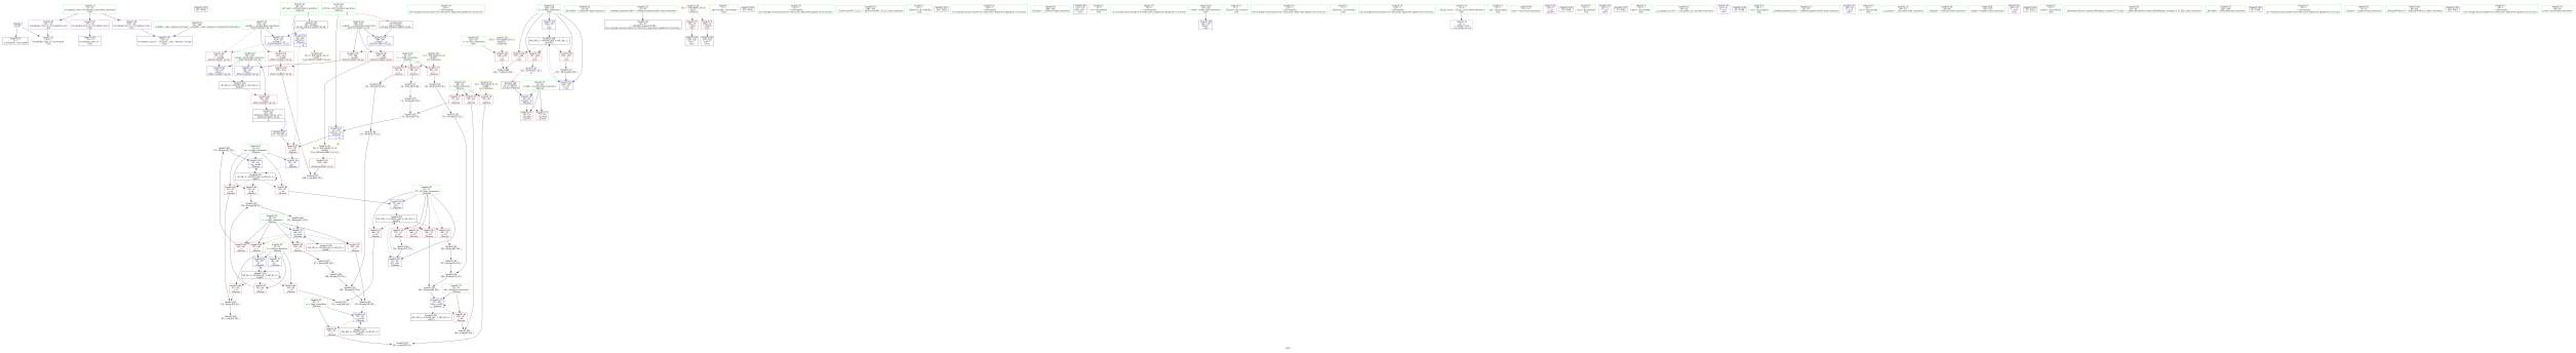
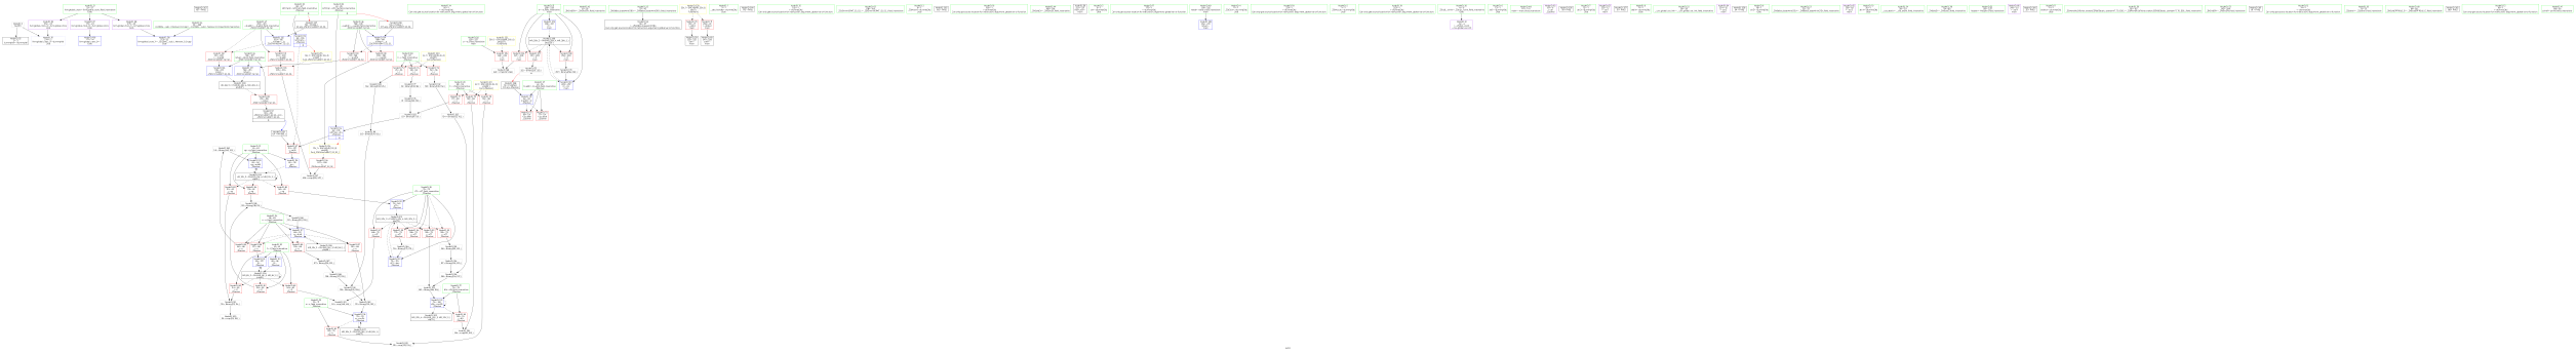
  digraph {
    fontname=Montserrat
    label=SVFG
    node [color=green fontname=Montserrat shape=record]
    edge [fontname=Montserrat style=solid]
    n1 [color=grey label="{NodeID: 0\nNullPtr}"]
    n2 [color=black label="{NodeID: 55\n2\<--3\ndummyVal\<--dummyVal\n}"]
    n3 [color=blue label="{NodeID: 111\n274\<--3\nllvm.global_ctors_2\<--dummyVal\nGlob }" style=dotted]
    n4 [color=black label="{NodeID: 263\n167 = PHI()\n}"]
    n5 [color=grey label="{NodeID: 180\n141 = Binary(140, 102, )\n}"]
    n6 [color=blue label="{NodeID: 120\n62\<--141\nrg\<--sub16\n_Z5solvei\n}"]
    n7 [color=black label="{NodeID: 205\nMR_10V_3 = PHI(MR_10V_4, MR_10V_2, )\npts\{63 \}\n}"]
    n8 [color=red label="{NodeID: 84\n119\<--62\n\<--rg\n_Z5solvei\n}"]
    n9 [color=red label="{NodeID: 85\n145\<--62\n\<--rg\n_Z5solvei\n}"]
    n10 [color=red label="{NodeID: 83\n113\<--62\n\<--rg\n_Z5solvei\n}"]
    n11 [color=red label="{NodeID: 97\n110\<--107\n\<--call6\n_Z5solvei\n}"]
    n12 [color=blue label="{NodeID: 116\n62\<--110\nrg\<--\n_Z5solvei\n}"]
    n13 [label="{NodeID: 14\n100\<--1\n\<--dummyObj\nCan only get source location for instruction, argument, global var or function.}"]
    n14 [color=grey label="{NodeID: 194\n157 = Binary(156, 100, )\n}"]
    n15 [color=grey label="{NodeID: 196\n158 = Binary(154, 157, )\n}"]
    n16 [color=grey label="{NodeID: 178\n160 = Binary(158, 159, )\n}"]
    n17 [color=blue label="{NodeID: 122\n74\<--160\ns19\<--mul25\n_Z5solvei\n}"]
    n18 [label="{NodeID: 28\n56\<--57\nr\<--r_field_insensitive\n_Z5solvei\n}"]
    n19 [color=red label="{NodeID: 74\n98\<--56\n\<--r\n_Z5solvei\n}"]
    n20 [color=red label="{NodeID: 75\n123\<--56\n\<--r\n_Z5solvei\n}"]
    n21 [color=red label="{NodeID: 76\n152\<--56\n\<--r\n_Z5solvei\n}"]
    n22 [color=grey label="{NodeID: 177\n99 = Binary(100, 98, )\n}"]
    n23 [color=grey label="{NodeID: 189\n124 = Binary(100, 123, )\n}"]
    n24 [color=grey label="{NodeID: 192\n153 = Binary(100, 152, )\n}"]
    n25 [color=grey label="{NodeID: 176\n101 = Binary(99, 102, )\n}"]
    n26 [color=grey label="{NodeID: 181\n125 = Binary(124, 102, )\n}"]
    n27 [color=grey label="{NodeID: 193\n154 = Binary(153, 102, )\n}"]
    n28 [color=black label="{NodeID: 208\nMR_38V_3 = PHI(MR_38V_4, MR_38V_2, )\npts\{229 \}\n}"]
    n29 [color=red label="{NodeID: 106\n247\<--228\n\<--it\nmain\n}"]
    n30 [color=red label="{NodeID: 107\n251\<--228\n\<--it\nmain\n}"]
    n31 [color=red label="{NodeID: 108\n256\<--228\n\<--it\nmain\n}"]
    n32 [color=blue label="{NodeID: 130\n228\<--257\nit\<--inc\nmain\n}"]
    n33 [color=grey label="{NodeID: 198\n249 = cmp(247, 248, )\n}"]
    n34 [color=grey label="{NodeID: 175\n252 = Binary(251, 253, )\n|{<s0>14}}"]
    n35 [color=grey label="{NodeID: 179\n257 = Binary(256, 253, )\n}"]
    n36 [color=black label="{NodeID: 268\n53 = PHI(252, )\n0th arg _Z5solvei }"]
    n37 [color=blue label="{NodeID: 125\n200\<--195\n__b.addr\<--__b\n_ZSt3minIxERKT_S2_S2_\n}"]
    n38 [color=red label="{NodeID: 101\n204\<--200\n\<--__b.addr\n_ZSt3minIxERKT_S2_S2_\n}"]
    n39 [color=red label="{NodeID: 102\n210\<--200\n\<--__b.addr\n_ZSt3minIxERKT_S2_S2_\n}"]
    n40 [color=red label="{NodeID: 103\n205\<--204\n\<--\n_ZSt3minIxERKT_S2_S2_\n}"]
    n41 [color=blue label="{NodeID: 126\n196\<--210\nretval\<--\n_ZSt3minIxERKT_S2_S2_\n}"]
    n42 [color=grey label="{NodeID: 197\n208 = cmp(205, 207, )\n}"]
    n43 [color=black label="{NodeID: 209\nMR_26V_3 = PHI(MR_26V_4, MR_26V_2, )\npts\{197 \}\n}"]
    n44 [label="{NodeID: 42\n92\<--93\n_ZNSirsERx\<--_ZNSirsERx_field_insensitive\n}"]
    n45 [color=black label="{NodeID: 56\n36\<--37\n\<--_ZNSt8ios_base4InitD1Ev\nCan only get source location for instruction, argument, global var or function.}"]
    n46 [color=red label="{NodeID: 70\n232\<--17\n\<--stdin\nmain\n}"]
    n47 [color=black label="{NodeID: 59\n235\<--232\ncall\<--\nmain\n}"]
    n48 [color=grey label="{NodeID: 185\n120 = Binary(118, 119, )\n}"]
    n49 [color=grey label="{NodeID: 186\n121 = Binary(120, 100, )\n}"]
    n50 [color=blue label="{NodeID: 117\n68\<--121\nn\<--div8\n_Z5solvei\n}"]
    n51 [label="{NodeID: 1\n7\<--1\n__dso_handle\<--dummyObj\nGlob }"]
    n52 [color=black label="{NodeID: 264\n170 = PHI()\n}"]
    n53 [color=grey label="{NodeID: 190\n129 = Binary(125, 128, )\n}"]
    n54 [color=grey label="{NodeID: 182\n131 = Binary(129, 130, )\n}"]
    n55 [color=blue label="{NodeID: 118\n70\<--131\ns\<--mul14\n_Z5solvei\n}"]
    n56 [color=red label="{NodeID: 98\n216\<--196\n\<--retval\n_ZSt3minIxERKT_S2_S2_\n}"]
    n57 [color=black label="{NodeID: 57\n193\<--216\n_ZSt3minIxERKT_S2_S2__ret\<--\n_ZSt3minIxERKT_S2_S2_\n|{<s0>8}}"]
    n58 [color=black label="{NodeID: 259\n107 = PHI(193, )\n}"]
    n59 [label="{NodeID: 15\n102\<--1\n\<--dummyObj\nCan only get source location for instruction, argument, global var or function.}"]
    n60 [color=grey label="{NodeID: 195\n156 = Binary(155, 102, )\n}"]
    n61 [color=blue label="{NodeID: 112\n54\<--53\ntc.addr\<--tc\n_Z5solvei\n}"]
    n62 [color=red label="{NodeID: 72\n77\<--54\n\<--tc.addr\n_Z5solvei\n}"]
    n63 [color=red label="{NodeID: 73\n86\<--54\n\<--tc.addr\n_Z5solvei\n}"]
    n64 [label="{NodeID: 29\n58\<--59\nt\<--t_field_insensitive\n_Z5solvei\n}"]
    n65 [color=red label="{NodeID: 77\n97\<--58\n\<--t\n_Z5solvei\n}"]
    n66 [color=red label="{NodeID: 78\n134\<--58\n\<--t\n_Z5solvei\n}"]
    n67 [color=red label="{NodeID: 79\n163\<--58\n\<--t\n_Z5solvei\n}"]
    n68 [color=grey label="{NodeID: 183\n103 = Binary(97, 101, )\n}"]
    n69 [color=grey label="{NodeID: 202\n135 = cmp(133, 134, )\n}"]
    n70 [color=grey label="{NodeID: 199\n164 = cmp(162, 163, )\n}"]
    n71 [color=blue label="{NodeID: 114\n64\<--103\nref.tmp\<--div\n_Z5solvei\n|{|<s1>8}}"]
    n72 [label="{NodeID: 43\n108\<--109\n_ZSt3minIxERKT_S2_S2_\<--_ZSt3minIxERKT_S2_S2__field_insensitive\n}"]
    n73 [color=red label="{NodeID: 71\n238\<--22\n\<--stdout\nmain\n}"]
    n74 [color=black label="{NodeID: 60\n241\<--238\ncall1\<--\nmain\n}"]
    n75 [color=blue label="{NodeID: 121\n72\<--145\nn17\<--\n_Z5solvei\n}"]
    n76 [color=black label="{NodeID: 212\nMR_20V_3 = PHI(MR_20V_4, MR_20V_2, )\npts\{73 \}\n}"]
    n77 [color=blue label="{NodeID: 123\n72\<--174\nn17\<--dec\n_Z5solvei\n}"]
    n78 [color=red label="{NodeID: 91\n148\<--72\n\<--n17\n_Z5solvei\n}"]
    n79 [color=red label="{NodeID: 92\n155\<--72\n\<--n17\n_Z5solvei\n}"]
    n80 [color=red label="{NodeID: 93\n159\<--72\n\<--n17\n_Z5solvei\n}"]
    n81 [color=red label="{NodeID: 94\n166\<--72\n\<--n17\n_Z5solvei\n}"]
    n82 [color=red label="{NodeID: 95\n173\<--72\n\<--n17\n_Z5solvei\n}"]
    n83 [label="{NodeID: 2\n8\<--1\n_ZSt4cerr\<--dummyObj\nGlob }"]
    n84 [color=black label="{NodeID: 265\n242 = PHI()\n}"]
    n85 [color=red label="{NodeID: 90\n133\<--70\n\<--s\n_Z5solvei\n}"]
    n86 [color=black label="{NodeID: 207\nMR_18V_2 = PHI(MR_18V_3, MR_18V_1, )\npts\{71 \}\n}"]
    n87 [color=red label="{NodeID: 99\n206\<--198\n\<--__a.addr\n_ZSt3minIxERKT_S2_S2_\n}"]
    n88 [color=yellow label="{NodeID: 214\n12V_1 = ENCHI(MR_12V_0)\npts\{65 \}\nFun[_ZSt3minIxERKT_S2_S2_]}" style=double]
    n89 [color=red label="{NodeID: 104\n207\<--206\n\<--\n_ZSt3minIxERKT_S2_S2_\n}"]
    n90 [label="{NodeID: 16\n106\<--1\n\<--dummyObj\nCan only get source location for instruction, argument, global var or function.}"]
    n91 [color=black label="{NodeID: 203\nMR_22V_4 = PHI(MR_22V_3, MR_22V_2, )\npts\{75 \}\n}"]
    n92 [color=red label="{NodeID: 96\n162\<--74\n\<--s19\n_Z5solvei\n}"]
    n93 [color=blue label="{NodeID: 113\n60\<--96\nlf\<--\n_Z5solvei\n}"]
    n94 [color=black label="{NodeID: 204\nMR_8V_3 = PHI(MR_8V_5, MR_8V_2, )\npts\{61 \}\n}"]
    n95 [color=red label="{NodeID: 80\n114\<--60\n\<--lf\n_Z5solvei\n}"]
    n96 [color=red label="{NodeID: 81\n118\<--60\n\<--lf\n_Z5solvei\n}"]
    n97 [color=red label="{NodeID: 82\n149\<--60\n\<--lf\n_Z5solvei\n}"]
    n98 [color=blue label="{NodeID: 119\n60\<--137\nlf\<--\n_Z5solvei\n}"]
    n99 [color=grey label="{NodeID: 191\n115 = Binary(113, 114, )\n}"]
    n100 [color=grey label="{NodeID: 201\n150 = cmp(148, 149, )\n}"]
    n101 [label="{NodeID: 30\n60\<--61\nlf\<--lf_field_insensitive\n_Z5solvei\n}"]
    n102 [color=grey label="{NodeID: 200\n116 = cmp(115, 100, )\n}"]
    n103 [color=blue label="{NodeID: 127\n196\<--213\nretval\<--\n_ZSt3minIxERKT_S2_S2_\n}"]
    n104 [label="{NodeID: 44\n168\<--169\n_ZNSolsEx\<--_ZNSolsEx_field_insensitive\n}"]
    n105 [color=black label="{NodeID: 58\n223\<--231\nmain_ret\<--\nmain\n}"]
    n106 [color=red label="{NodeID: 86\n126\<--68\n\<--n\n_Z5solvei\n}"]
    n107 [color=grey label="{NodeID: 187\n127 = Binary(126, 102, )\n}"]
    n108 [color=grey label="{NodeID: 188\n128 = Binary(127, 100, )\n}"]
    n109 [label="{NodeID: 3\n9\<--1\n.str\<--dummyObj\nGlob }"]
    n110 [color=black label="{NodeID: 266\n194 = PHI(64, )\n0th arg _ZSt3minIxERKT_S2_S2_ }"]
    n111 [color=blue label="{NodeID: 124\n198\<--194\n__a.addr\<--__a\n_ZSt3minIxERKT_S2_S2_\n}"]
    n112 [color=red label="{NodeID: 100\n213\<--198\n\<--__a.addr\n_ZSt3minIxERKT_S2_S2_\n}"]
    n113 [label="{NodeID: 17\n175\<--1\n\<--dummyObj\nCan only get source location for instruction, argument, global var or function.}"]
    n114 [label="{NodeID: 31\n62\<--63\nrg\<--rg_field_insensitive\n_Z5solvei\n}"]
    n115 [color=blue label="{NodeID: 128\n224\<--231\nretval\<--\nmain\n}"]
    n116 [label="{NodeID: 45\n196\<--197\nretval\<--retval_field_insensitive\n_ZSt3minIxERKT_S2_S2_\n}"]
    n117 [color=red label="{NodeID: 87\n130\<--68\n\<--n\n_Z5solvei\n}"]
    n118 [label="{NodeID: 4\n11\<--1\n_ZSt3cin\<--dummyObj\nGlob }"]
    n119 [color=black label="{NodeID: 267\n195 = PHI(66, )\n1st arg _ZSt3minIxERKT_S2_S2_ }"]
    n120 [color=grey label="{NodeID: 184\n174 = Binary(173, 175, )\n}"]
    n121 [label="{NodeID: 18\n231\<--1\n\<--dummyObj\nCan only get source location for instruction, argument, global var or function.}"]
    n122 [color=blue label="{NodeID: 115\n66\<--106\nref.tmp5\<--\n_Z5solvei\n|{|<s1>8}}"]
    n123 [color=yellow label="{NodeID: 215\n14V_1 = ENCHI(MR_14V_0)\npts\{67 \}\nFun[_ZSt3minIxERKT_S2_S2_]}" style=double]
    n124 [label="{NodeID: 32\n64\<--65\nref.tmp\<--ref.tmp_field_insensitive\n_Z5solvei\n|{|<s1>8}}"]
    n125 [color=blue label="{NodeID: 129\n228\<--231\nit\<--\nmain\n}"]
    n126 [label="{NodeID: 46\n198\<--199\n__a.addr\<--__a.addr_field_insensitive\n_ZSt3minIxERKT_S2_S2_\n}"]
    n127 [color=red label="{NodeID: 88\n137\<--68\n\<--n\n_Z5solvei\n}"]
    n128 [label="{NodeID: 5\n12\<--1\n_ZSt4cout\<--dummyObj\nGlob }"]
    n129 [color=red label="{NodeID: 89\n140\<--68\n\<--n\n_Z5solvei\n}"]
    n130 [color=black label="{NodeID: 206\nMR_16V_2 = PHI(MR_16V_3, MR_16V_1, )\npts\{69 \}\n}"]
    n131 [label="{NodeID: 19\n253\<--1\n\<--dummyObj\nCan only get source location for instruction, argument, global var or function.}"]
    n132 [label="{NodeID: 33\n66\<--67\nref.tmp5\<--ref.tmp5_field_insensitive\n_Z5solvei\n|{|<s1>8}}"]
    n133 [label="{NodeID: 47\n200\<--201\n__b.addr\<--__b.addr_field_insensitive\n_ZSt3minIxERKT_S2_S2_\n}"]
    n134 [color=purple label="{NodeID: 61\n34\<--4\n\<--_ZStL8__ioinit\n__cxx_global_var_init\n}"]
    n135 [label="{NodeID: 6\n13\<--1\n.str.1\<--dummyObj\nGlob }"]
    n136 [label="{NodeID: 20\n4\<--6\n_ZStL8__ioinit\<--_ZStL8__ioinit_field_insensitive\nGlob }"]
    n137 [label="{NodeID: 34\n68\<--69\nn\<--n_field_insensitive\n_Z2solvei\n}"]
    n138 [label="{NodeID: 48\n221\<--222\nmain\<--main_field_insensitive\n}"]
    n139 [color=purple label="{NodeID: 62\n87\<--9\n\<--.str\n_Z5solvei\n}"]
    n140 [color=black label="{NodeID: 256\n78 = PHI()\n}"]
    n141 [label="{NodeID: 7\n15\<--1\n.str.2\<--dummyObj\nGlob }"]
    n142 [label="{NodeID: 21\n23\<--27\nllvm.global_ctors\<--llvm.global_ctors_field_insensitive\nGlob }"]
    n143 [color=purple label="{NodeID: 67\n272\<--23\nllvm.global_ctors_0\<--llvm.global_ctors\nGlob }"]
    n144 [color=purple label="{NodeID: 68\n273\<--23\nllvm.global_ctors_1\<--llvm.global_ctors\nGlob }"]
    n145 [color=purple label="{NodeID: 69\n274\<--23\nllvm.global_ctors_2\<--llvm.global_ctors\nGlob }"]
    n146 [color=blue label="{NodeID: 109\n272\<--24\nllvm.global_ctors_0\<--\nGlob }"]
    n147 [color=blue label="{NodeID: 110\n273\<--25\nllvm.global_ctors_1\<--_GLOBAL__sub_I_Nerevar_0_0.cpp\nGlob }"]
    n148 [label="{NodeID: 35\n70\<--71\ns\<--s_field_insensitive\n_Z5solvei\n}"]
    n149 [label="{NodeID: 49\n224\<--225\nretval\<--retval_field_insensitive\nmain\n}"]
    n150 [color=purple label="{NodeID: 63\n233\<--13\n\<--.str.1\nmain\n}"]
    n151 [color=black label="{NodeID: 257\n91 = PHI()\n}"]
    n152 [label="{NodeID: 8\n17\<--1\nstdin\<--dummyObj\nGlob }"]
    n153 [color=red label="{NodeID: 105\n248\<--226\n\<--tc\nmain\n}"]
    n154 [label="{NodeID: 22\n28\<--29\n__cxx_global_var_init\<--__cxx_global_var_init_field_insensitive\n}"]
    n155 [label="{NodeID: 36\n72\<--73\nn17\<--n17_field_insensitive\n_Z5solvei\n}"]
    n156 [label="{NodeID: 50\n226\<--227\ntc\<--tc_field_insensitive\nmain\n}"]
    n157 [color=yellow label="{NodeID: 230\n32V_1 = ENCHI(MR_32V_0)\npts\{1 \}\nFun[main]}" style=double]
    n158 [color=purple label="{NodeID: 64\n234\<--15\n\<--.str.2\nmain\n}"]
    n159 [color=black label="{NodeID: 258\n94 = PHI()\n}"]
    n160 [label="{NodeID: 9\n18\<--1\n.str.3\<--dummyObj\nGlob }"]
    n161 [label="{NodeID: 23\n32\<--33\n_ZNSt8ios_base4InitC1Ev\<--_ZNSt8ios_base4InitC1Ev_field_insensitive\n}"]
    n162 [label="{NodeID: 37\n74\<--75\ns19\<--s19_field_insensitive\n_Z5solvei\n}"]
    n163 [label="{NodeID: 51\n228\<--229\nit\<--it_field_insensitive\nmain\n}"]
    n164 [color=purple label="{NodeID: 65\n239\<--18\n\<--.str.3\nmain\n}"]
    n165 [label="{NodeID: 10\n20\<--1\n.str.4\<--dummyObj\nGlob }"]
    n166 [label="{NodeID: 24\n38\<--39\n__cxa_atexit\<--__cxa_atexit_field_insensitive\n}"]
    n167 [label="{NodeID: 38\n79\<--80\n_ZNSolsEi\<--_ZNSolsEi_field_insensitive\n}"]
    n168 [label="{NodeID: 52\n236\<--237\nfreopen\<--freopen_field_insensitive\n}"]
    n169 [color=yellow label="{NodeID: 232\n36V_1 = ENCHI(MR_36V_0)\npts\{227 \}\nFun[main]}" style=double]
    n170 [color=purple label="{NodeID: 66\n240\<--20\n\<--.str.4\nmain\n}"]
    n171 [color=black label="{NodeID: 260\n35 = PHI()\n}"]
    n172 [label="{NodeID: 11\n22\<--1\nstdout\<--dummyObj\nGlob }"]
    n173 [label="{NodeID: 25\n37\<--43\n_ZNSt8ios_base4InitD1Ev\<--_ZNSt8ios_base4InitD1Ev_field_insensitive\n}"]
    n174 [label="{NodeID: 39\n82\<--83\n_ZSt4endlIcSt11char_traitsIcEERSt13basic_ostreamIT_T0_ES6_\<--_ZSt4endlIcSt11char_traitsIcEERSt13basic_ostreamIT_T0_ES6__field_insensitive\n}"]
    n175 [label="{NodeID: 53\n243\<--244\n_ZNSirsERi\<--_ZNSirsERi_field_insensitive\n}"]
    n176 [color=black label="{NodeID: 261\n81 = PHI()\n}"]
    n177 [label="{NodeID: 12\n24\<--1\n\<--dummyObj\nCan only get source location for instruction, argument, global var or function.}"]
    n178 [label="{NodeID: 26\n50\<--51\n_Z5solvei\<--_Z5solvei_field_insensitive\n}"]
    n179 [label="{NodeID: 40\n84\<--85\n_ZNSolsEPFRSoS_E\<--_ZNSolsEPFRSoS_E_field_insensitive\n}"]
    n180 [color=yellow label="{NodeID: 220\n4V_1 = ENCHI(MR_4V_0)\npts\{57 \}\nFun[_Z5solvei]}" style=double]
    n181 [label="{NodeID: 54\n25\<--268\n_GLOBAL__sub_I_Nerevar_0_0.cpp\<--_GLOBAL__sub_I_Nerevar_0_0.cpp_field_insensitive\n}"]
    n182 [color=black label="{NodeID: 262\n88 = PHI()\n}"]
    n183 [label="{NodeID: 13\n96\<--1\n\<--dummyObj\nCan only get source location for instruction, argument, global var or function.}"]
    n184 [label="{NodeID: 27\n54\<--55\ntc.addr\<--tc.addr_field_insensitive\n_Z5solvei\n}"]
    n185 [label="{NodeID: 41\n89\<--90\nprintf\<--printf_field_insensitive\n}"]
    n186 [color=yellow label="{NodeID: 221\n6V_1 = ENCHI(MR_6V_0)\npts\{59 \}\nFun[_Z5solvei]}" style=double]
    n1 -> n2
    n1 -> n3
    n5 -> n6
    n6 -> n7 [style=dashed]
    n7 -> n6 [style=dashed]
    n7 -> n7 [style=dashed]
    n7 -> n8 [style=dashed]
    n7 -> n9 [style=dashed]
    n7 -> n10 [style=dashed]
    n8 -> n48
    n9 -> n75
    n10 -> n99
    n11 -> n12
    n12 -> n7 [style=dashed]
    n14 -> n15
    n15 -> n16
    n16 -> n17
    n17 -> n17 [style=dashed]
    n17 -> n91 [style=dashed]
    n17 -> n92 [style=dashed]
    n18 -> n19
    n18 -> n20
    n18 -> n21
    n19 -> n22
    n20 -> n23
    n21 -> n24
    n22 -> n25
    n23 -> n26
    n24 -> n27
    n25 -> n68
    n26 -> n53
    n27 -> n15
    n28 -> n29 [style=dashed]
    n28 -> n30 [style=dashed]
    n28 -> n31 [style=dashed]
    n28 -> n32 [style=dashed]
    n29 -> n33
    n30 -> n34
    n31 -> n35
    n32 -> n28 [style=dashed]
    n34 -> n36 [color=red tailport=s0]
    n35 -> n32
    n36 -> n61
    n37 -> n38 [style=dashed]
    n37 -> n39 [style=dashed]
    n38 -> n40
    n39 -> n41
    n40 -> n42
    n41 -> n43 [style=dashed]
    n43 -> n56 [style=dashed]
    n46 -> n47
    n48 -> n49
    n49 -> n50
    n50 -> n106 [style=dashed]
    n50 -> n117 [style=dashed]
    n50 -> n127 [style=dashed]
    n50 -> n129 [style=dashed]
    n50 -> n130 [style=dashed]
    n53 -> n54
    n54 -> n55
    n55 -> n85 [style=dashed]
    n55 -> n86 [style=dashed]
    n56 -> n57
    n57 -> n58 [color=blue tailport=s0]
    n58 -> n11
    n60 -> n14
    n61 -> n62 [style=dashed]
    n61 -> n63 [style=dashed]
    n64 -> n65
    n64 -> n66
    n64 -> n67
    n65 -> n68
    n66 -> n69
    n67 -> n70
    n68 -> n71
    n71 -> n11
    n71 -> n88 [color=red style=dashed tailport=s1]
    n73 -> n74
    n75 -> n76 [style=dashed]
    n76 -> n77 [style=dashed]
    n76 -> n78 [style=dashed]
    n76 -> n79 [style=dashed]
    n76 -> n80 [style=dashed]
    n76 -> n81 [style=dashed]
    n76 -> n82 [style=dashed]
    n77 -> n76 [style=dashed]
    n78 -> n100
    n79 -> n60
    n80 -> n16
    n82 -> n120
    n85 -> n69
    n86 -> n55 [style=dashed]
    n87 -> n88
    n88 -> n89 [style=dashed]
    n89 -> n42
    n92 -> n70
    n93 -> n94 [style=dashed]
    n94 -> n94 [style=dashed]
    n94 -> n95 [style=dashed]
    n94 -> n96 [style=dashed]
    n94 -> n97 [style=dashed]
    n94 -> n98 [style=dashed]
    n95 -> n99
    n96 -> n48
    n97 -> n100
    n98 -> n94 [style=dashed]
    n99 -> n102
    n101 -> n93
    n101 -> n95
    n101 -> n96
    n101 -> n97
    n101 -> n98
    n103 -> n43 [style=dashed]
    n106 -> n107
    n107 -> n108
    n108 -> n53
    n110 -> n111
    n111 -> n87 [style=dashed]
    n111 -> n112 [style=dashed]
    n112 -> n103
    n114 -> n6
    n114 -> n8
    n114 -> n9
    n114 -> n10
    n114 -> n12
    n116 -> n41
    n116 -> n56
-   n116 -> n103 [color=red]
+   n116 -> n103
    n117 -> n54
    n119 -> n37
    n120 -> n77
    n122 -> n11 [style=dashed]
    n122 -> n123 [color=red style=dashed tailport=s1]
    n123 -> n40 [style=dashed]
    n124 -> n71
    n124 -> n110 [color=red tailport=s1]
    n125 -> n28 [style=dashed]
    n126 -> n87
    n126 -> n111
    n126 -> n112
    n127 -> n98
    n129 -> n5
    n130 -> n50 [style=dashed]
    n132 -> n119 [color=red tailport=s1]
    n132 -> n122
    n133 -> n37
    n133 -> n38
    n133 -> n39 [style=dashed]
    n136 -> n134
    n137 -> n50
    n137 -> n106
    n137 -> n117
    n137 -> n127
    n137 -> n129
    n142 -> n143
    n142 -> n144
    n142 -> n145
    n143 -> n146
    n144 -> n147
    n145 -> n3
    n148 -> n55
    n148 -> n85
    n149 -> n115
    n153 -> n33
    n155 -> n75
    n155 -> n77
    n155 -> n78
    n155 -> n79 [style=dashed]
    n155 -> n80
    n155 -> n81
    n155 -> n82
    n156 -> n153
    n157 -> n46 [style=dashed]
    n157 -> n73 [style=dashed]
    n162 -> n17
    n162 -> n92
    n163 -> n29
    n163 -> n30
    n163 -> n31
    n163 -> n32
    n163 -> n125
    n169 -> n153 [style=dashed]
    n173 -> n45
    n180 -> n19 [style=dashed]
    n180 -> n20 [style=dashed]
    n180 -> n21 [style=dashed]
    n181 -> n147
    n184 -> n61
    n184 -> n62
    n184 -> n63
    n186 -> n65 [style=dashed]
    n186 -> n66 [style=dashed]
    n186 -> n67 [style=dashed]
  }
